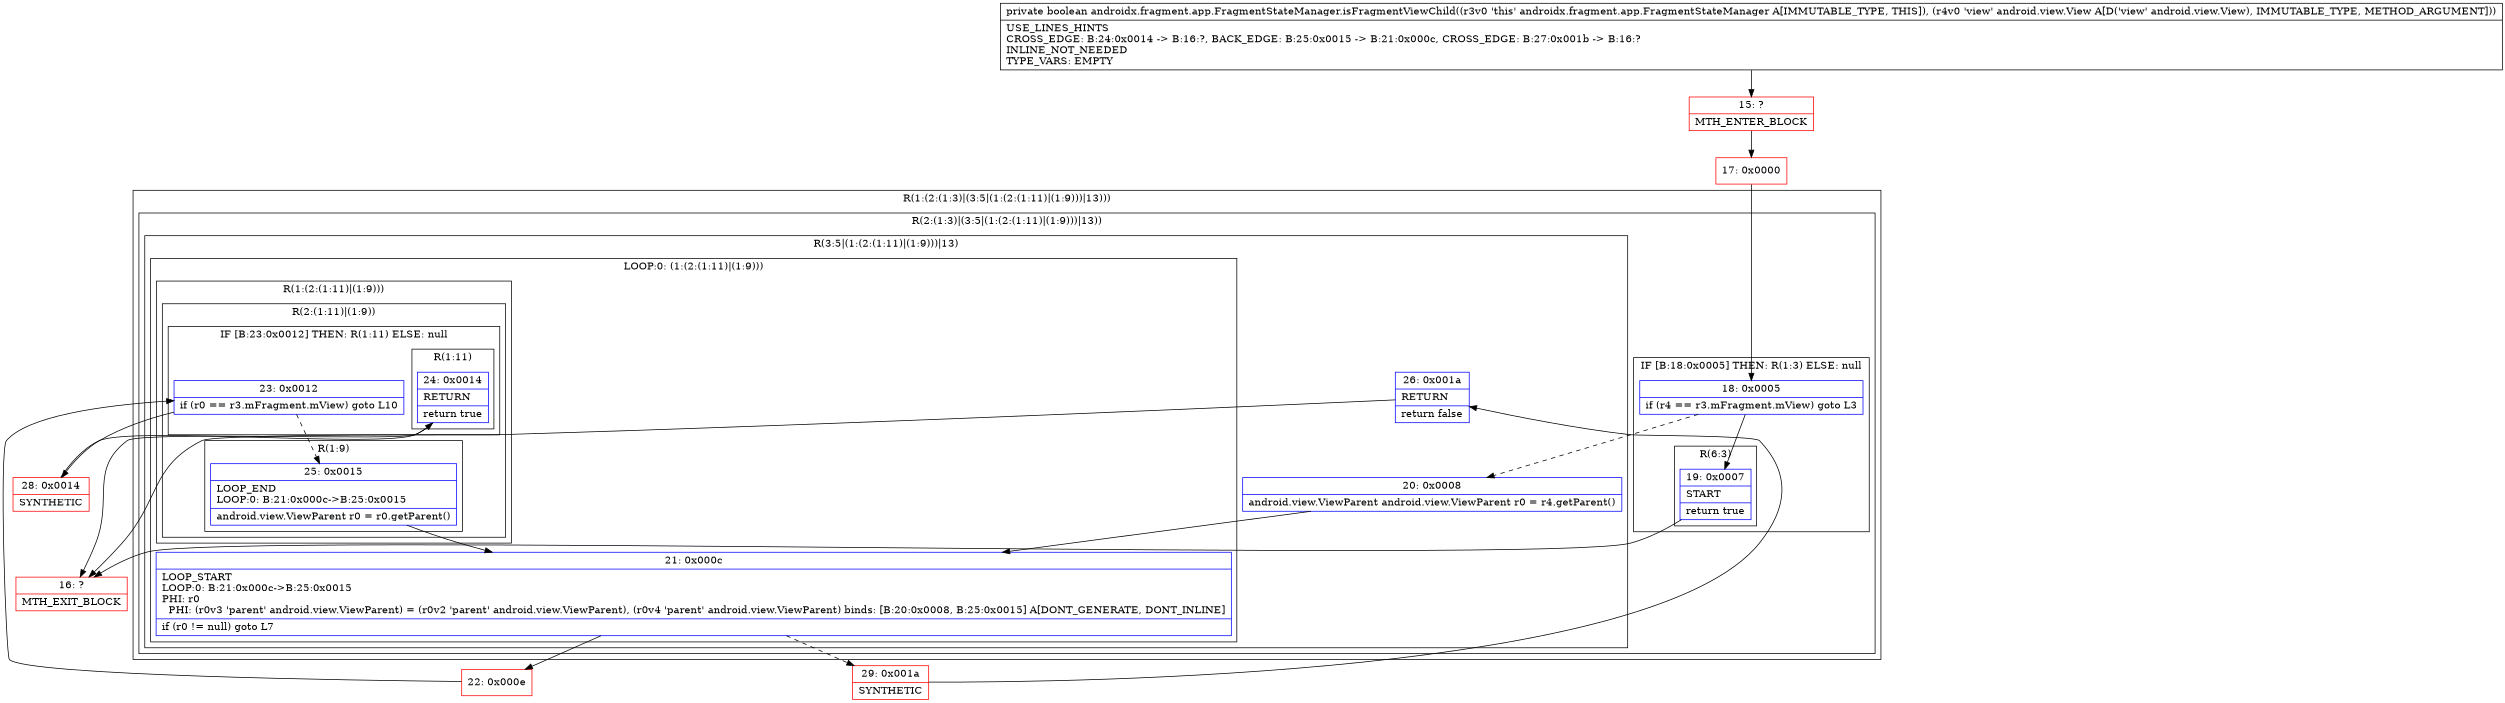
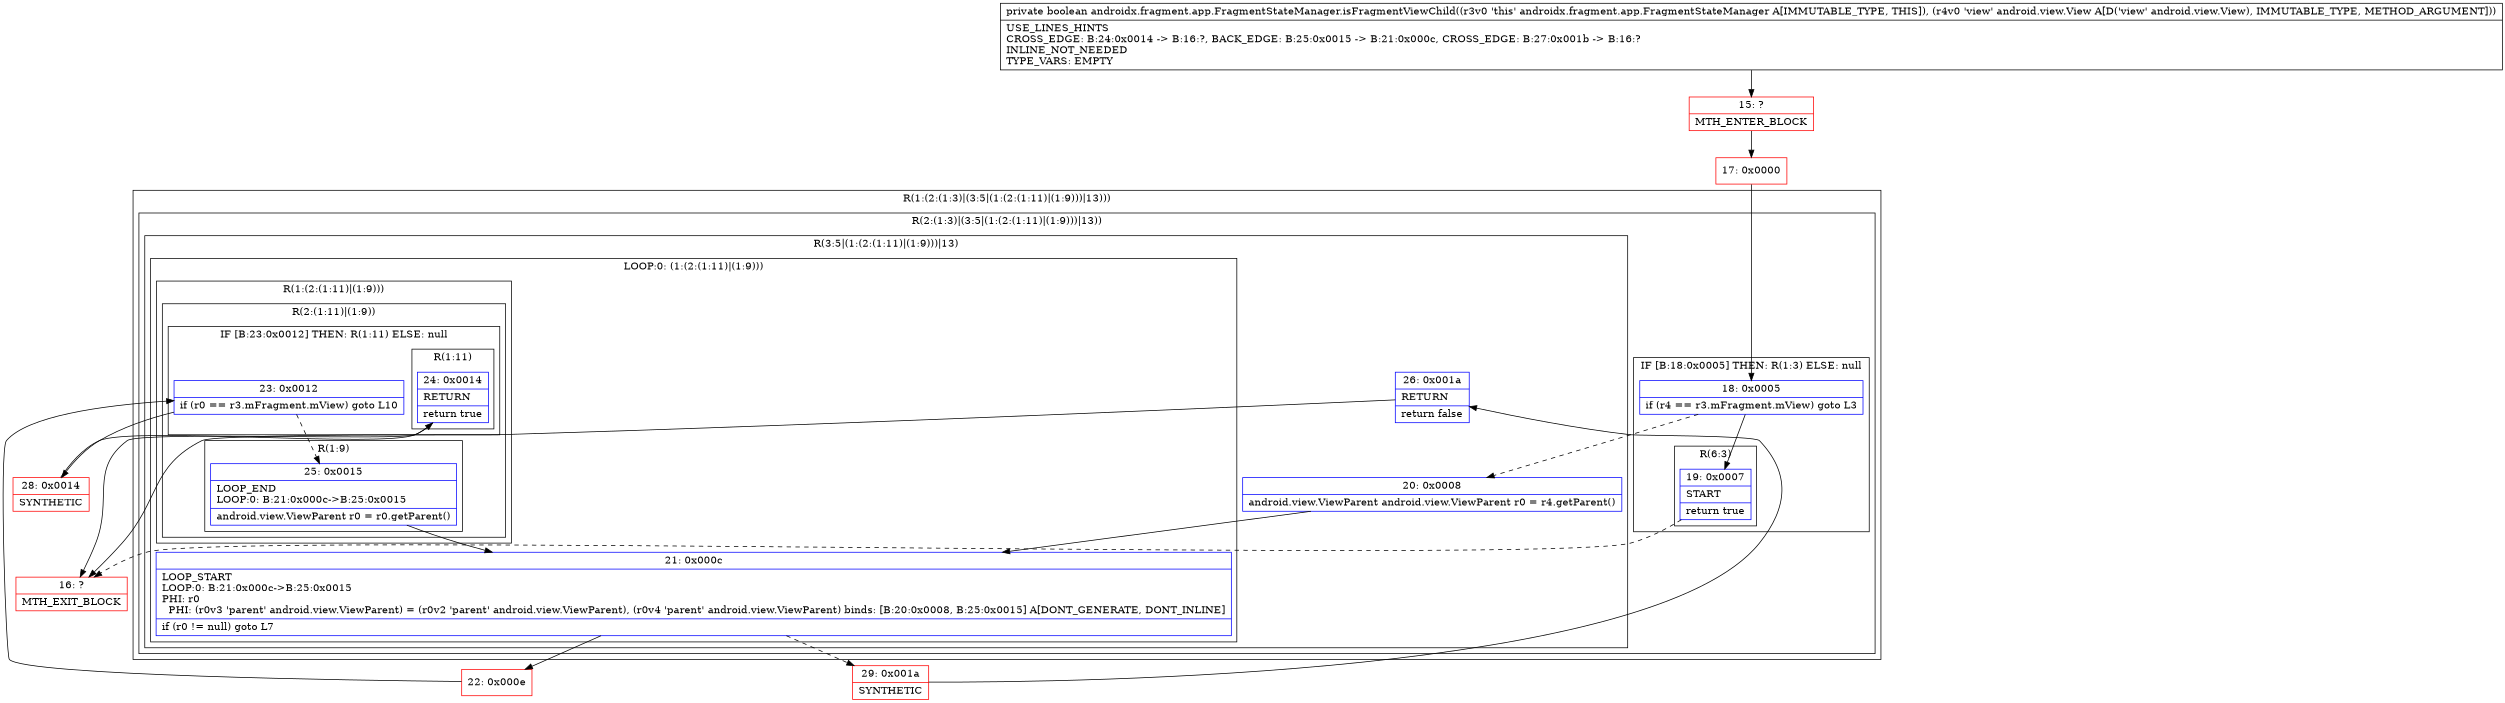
  digraph {
    node [color=blue shape=record]
    n1 [label="{19\:\ 0x0007|START\l|return true\l}"]
    n2 [label="{18\:\ 0x0005|if (r4 == r3.mFragment.mView) goto L3\l}"]
    n3 [label="{24\:\ 0x0014|RETURN\l|return true\l}"]
    n4 [label="{23\:\ 0x0012|if (r0 == r3.mFragment.mView) goto L10\l}"]
    n5 [label="{25\:\ 0x0015|LOOP_END\lLOOP:0: B:21:0x000c\-\>B:25:0x0015\l|android.view.ViewParent r0 = r0.getParent()\l}"]
    n6 [label="{21\:\ 0x000c|LOOP_START\lLOOP:0: B:21:0x000c\-\>B:25:0x0015\lPHI: r0 \l  PHI: (r0v3 'parent' android.view.ViewParent) = (r0v2 'parent' android.view.ViewParent), (r0v4 'parent' android.view.ViewParent) binds: [B:20:0x0008, B:25:0x0015] A[DONT_GENERATE, DONT_INLINE]\l|if (r0 != null) goto L7\l}"]
    n7 [label="{20\:\ 0x0008|android.view.ViewParent android.view.ViewParent r0 = r4.getParent()\l}"]
    n8 [label="{26\:\ 0x001a|RETURN\l|return false\l}"]
    n9 [color=red label="{16\:\ ?|MTH_EXIT_BLOCK\l}"]
    n10 [color=red label="{28\:\ 0x0014|SYNTHETIC\l}"]
    n11 [color=red label="{22\:\ 0x000e}"]
    n12 [color=red label="{29\:\ 0x001a|SYNTHETIC\l}"]
    n13 [color=red label="{15\:\ ?|MTH_ENTER_BLOCK\l}"]
    n14 [color=red label="{17\:\ 0x0000}"]
    n15 [label="{private boolean androidx.fragment.app.FragmentStateManager.isFragmentViewChild((r3v0 'this' androidx.fragment.app.FragmentStateManager A[IMMUTABLE_TYPE, THIS]), (r4v0 'view' android.view.View A[D('view' android.view.View), IMMUTABLE_TYPE, METHOD_ARGUMENT]))  | USE_LINES_HINTS\lCROSS_EDGE: B:24:0x0014 \-\> B:16:?, BACK_EDGE: B:25:0x0015 \-\> B:21:0x000c, CROSS_EDGE: B:27:0x001b \-\> B:16:?\lINLINE_NOT_NEEDED\lTYPE_VARS: EMPTY\l}" color=""]
    subgraph cluster_1 {
      label="R(1:(2:(1:3)|(3:5|(1:(2:(1:11)|(1:9)))|13)))"
      subgraph cluster_2 {
        label="R(2:(1:3)|(3:5|(1:(2:(1:11)|(1:9)))|13))"
        subgraph cluster_3 {
          label="IF [B:18:0x0005] THEN: R(1:3) ELSE: null"
          n2
          subgraph cluster_4 {
            label="R(6:3)"
            n1
          }
        }
        subgraph cluster_5 {
          label="R(3:5|(1:(2:(1:11)|(1:9)))|13)"
          n7
          n8
          subgraph cluster_6 {
            label="LOOP:0: (1:(2:(1:11)|(1:9)))"
            n6
            subgraph cluster_7 {
              label="R(1:(2:(1:11)|(1:9)))"
              subgraph cluster_8 {
                label="R(2:(1:11)|(1:9))"
                subgraph cluster_9 {
                  label="IF [B:23:0x0012] THEN: R(1:11) ELSE: null"
                  n4
                  subgraph cluster_10 {
                    label="R(1:11)"
                    n3
                  }
                }
                subgraph cluster_11 {
                  label="R(1:9)"
                  n5
                }
              }
            }
          }
        }
      }
    }
-   n1 -> n9
+   n1 -> n9 [style=dashed]
    n2 -> n1
    n2 -> n7 [style=dashed]
    n3 -> n9
    n4 -> n5 [style=dashed]
    n4 -> n10
    n5 -> n6
    n6 -> n11
    n6 -> n12 [style=dashed]
    n7 -> n6
    n8 -> n9
    n10 -> n3
    n11 -> n4
    n12 -> n8
    n13 -> n14
    n14 -> n2
    n15 -> n13
  }
